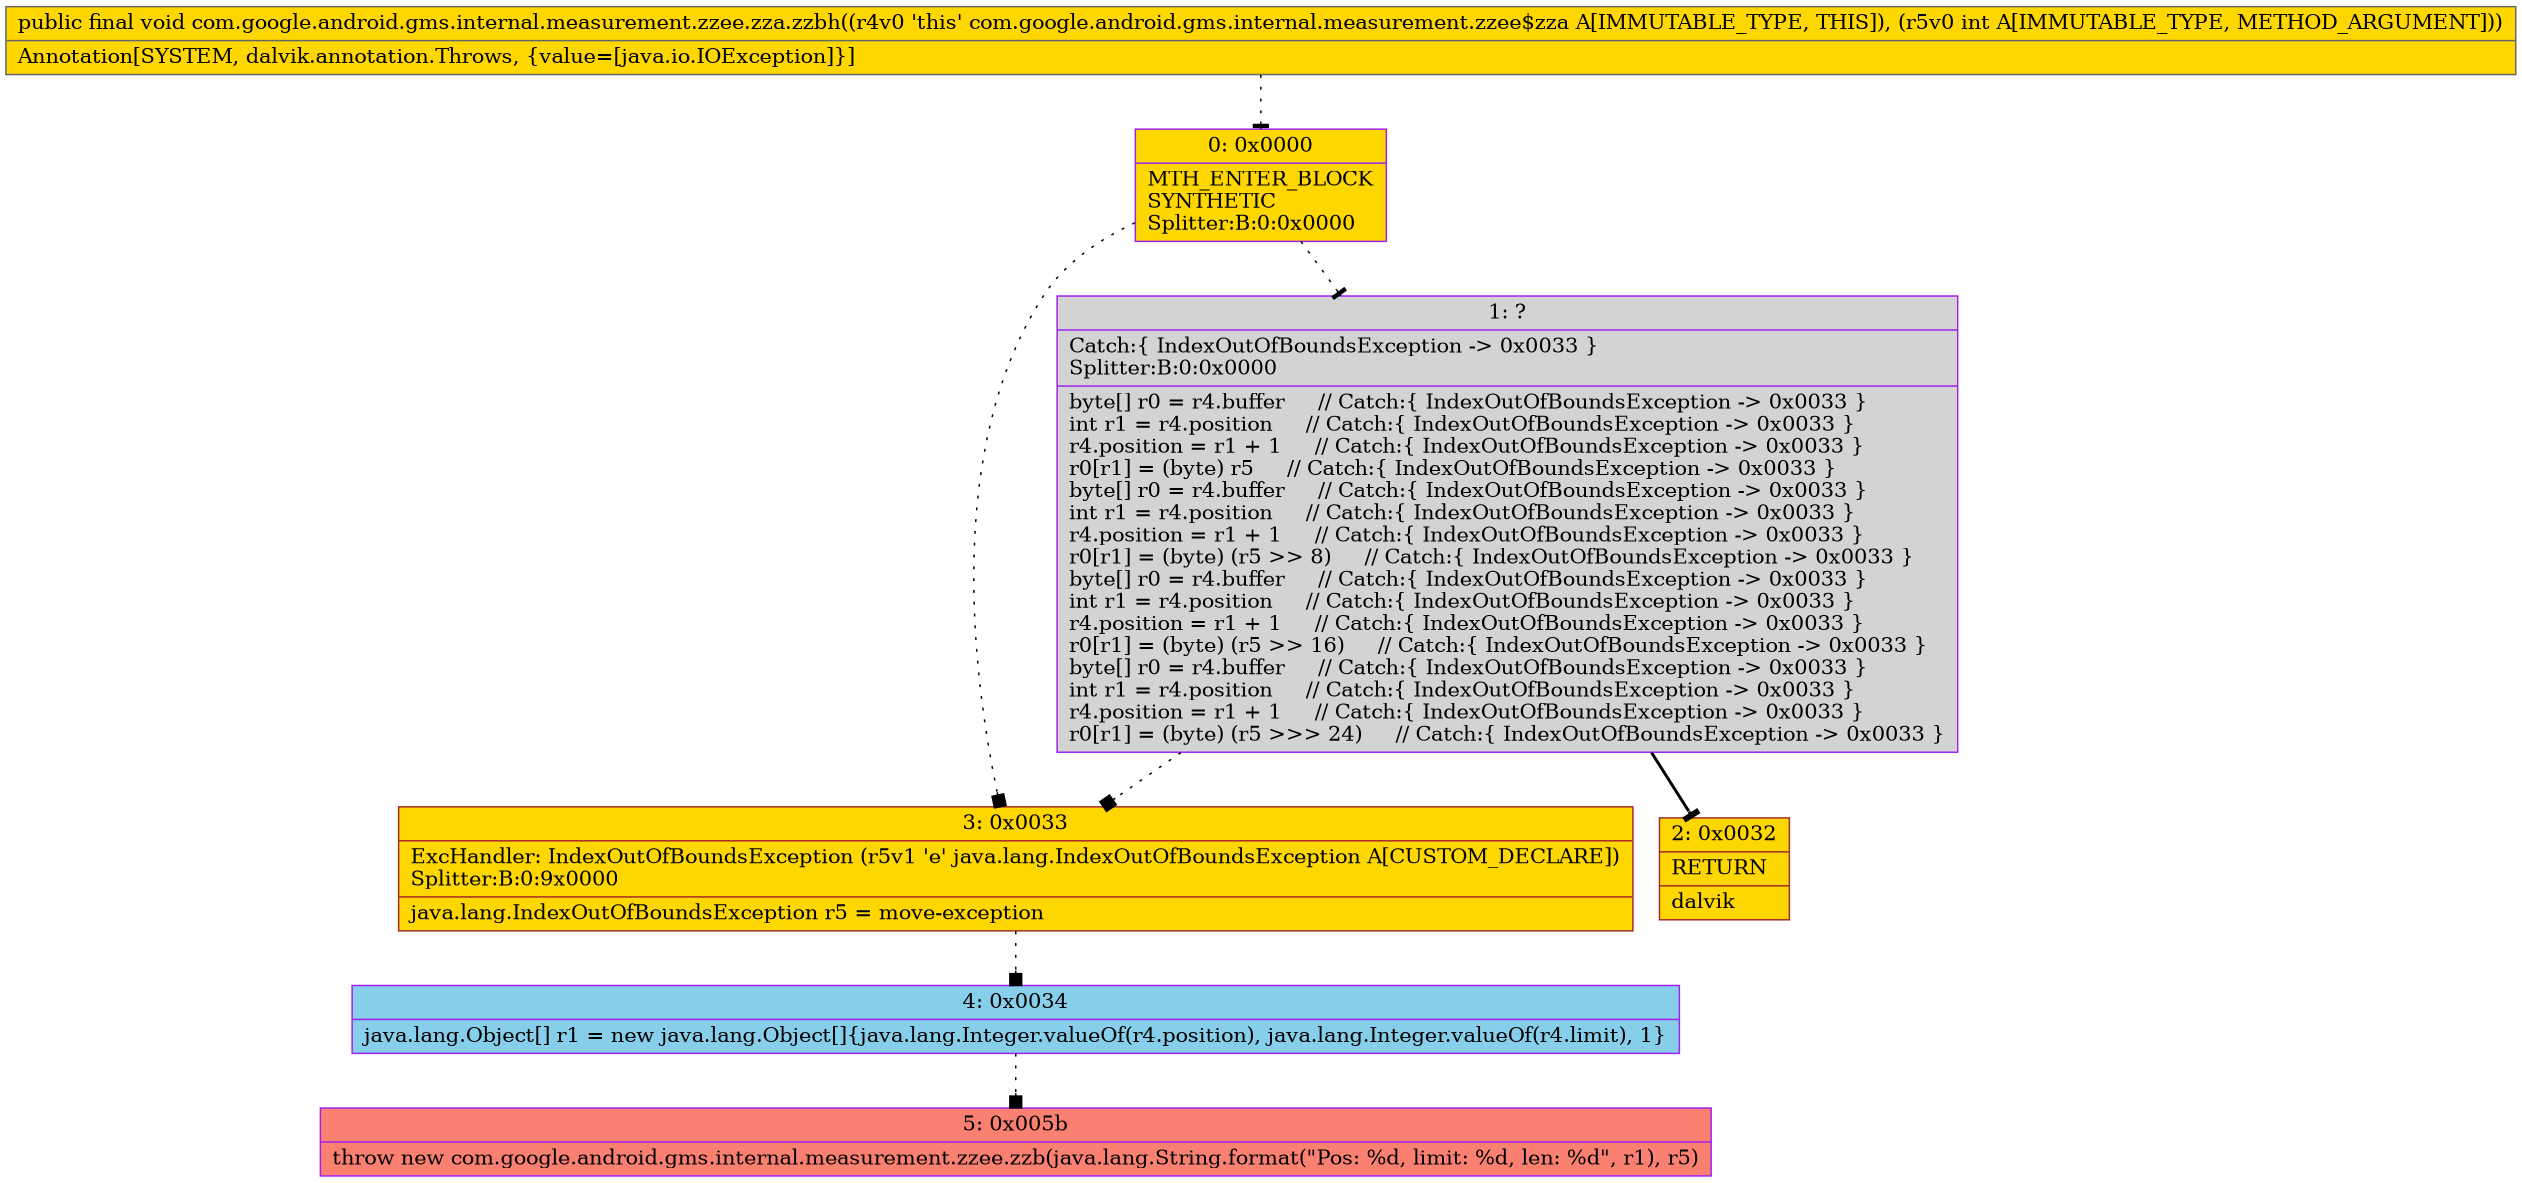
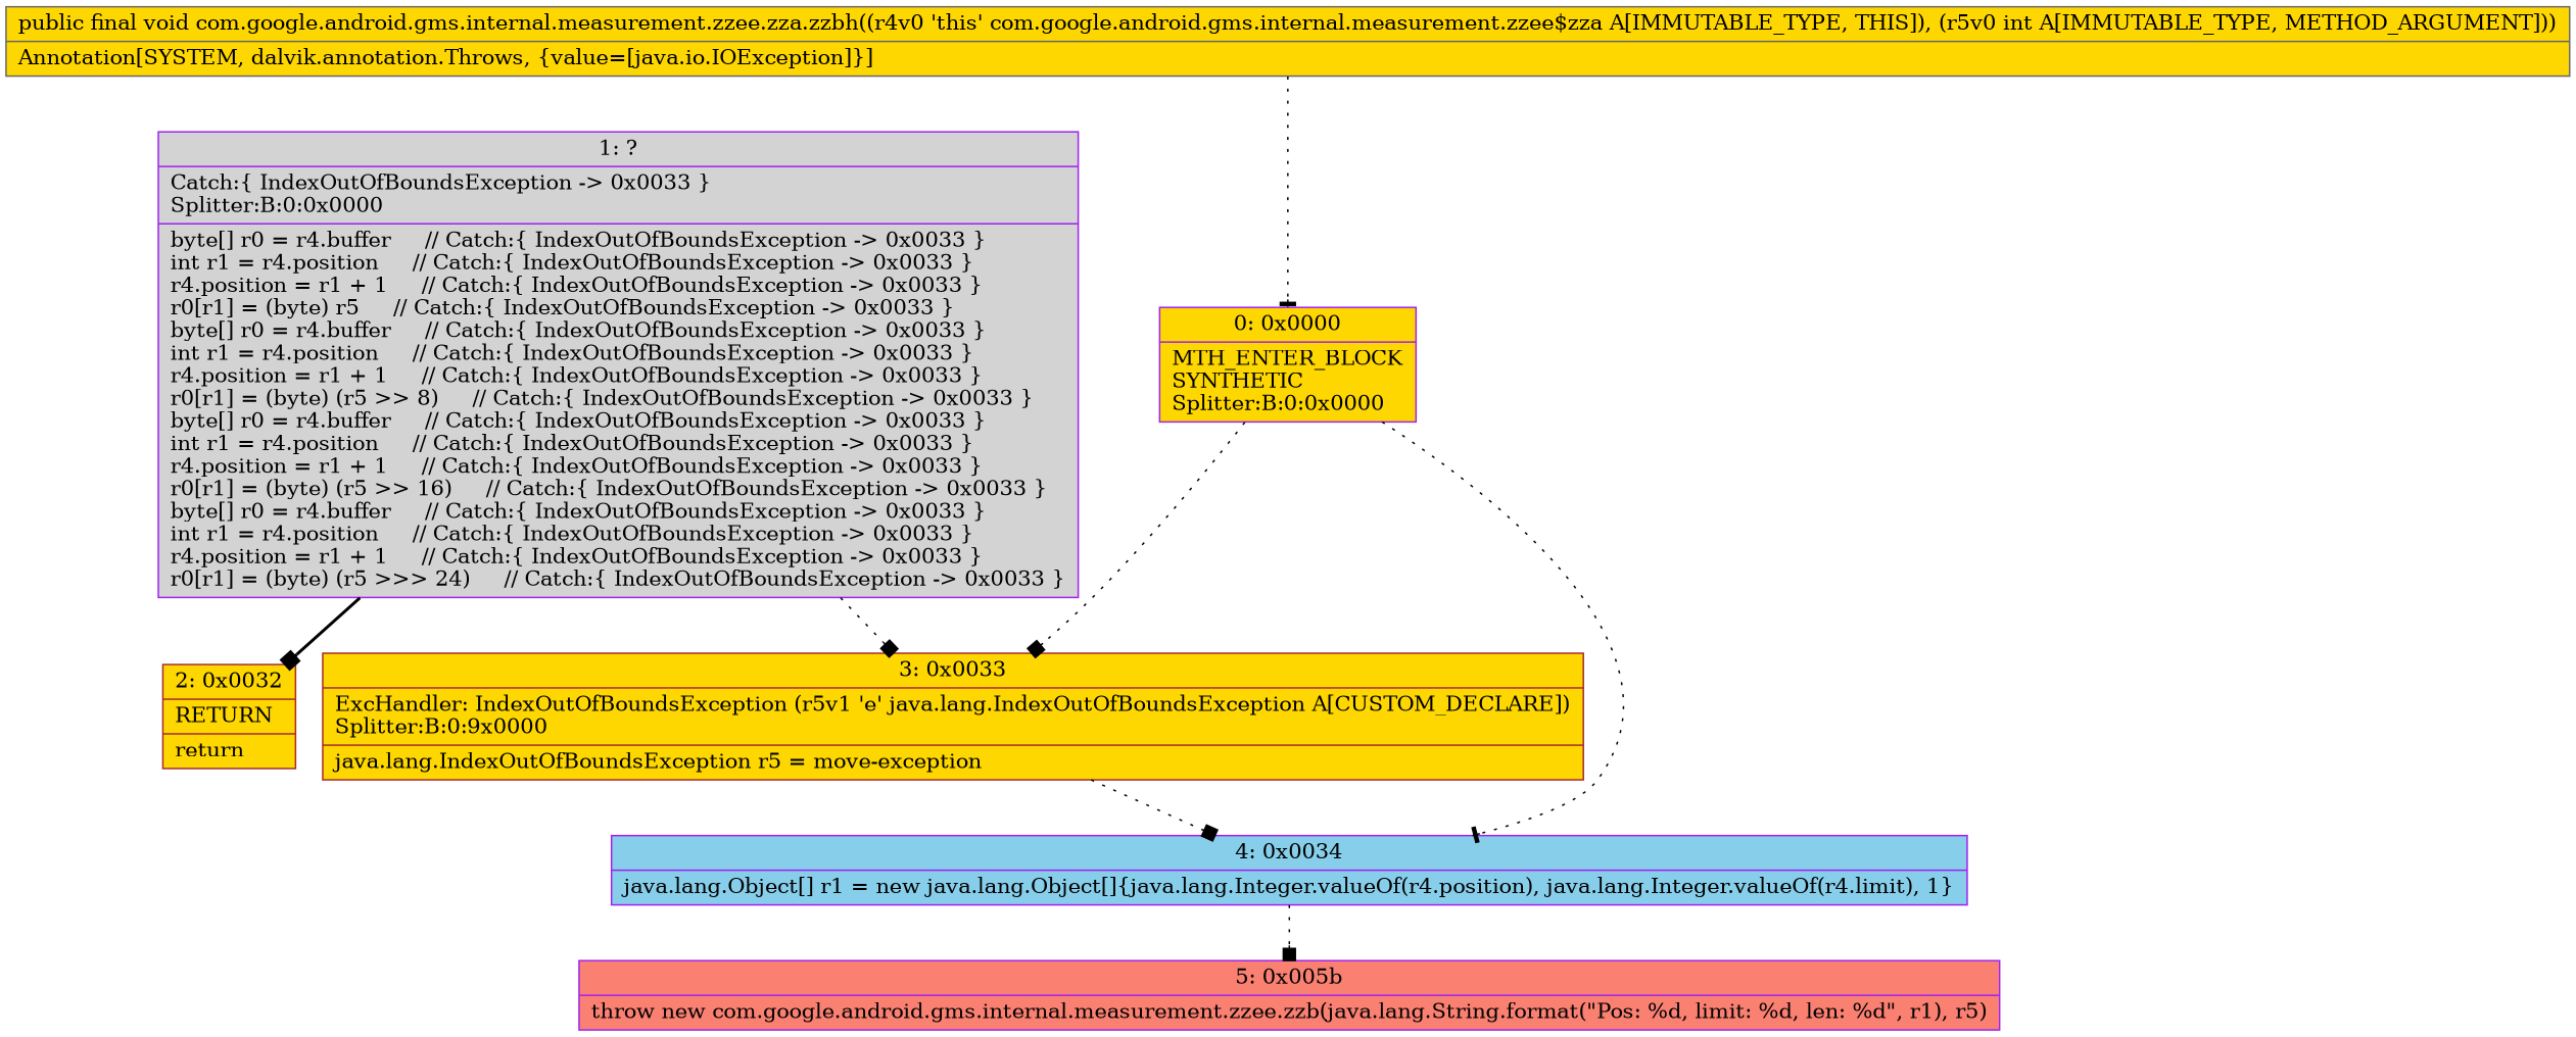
  digraph {
    node [color=purple fillcolor=gold shape=record style=filled]
    edge [arrowhead=box style=dotted]
    n1 [label="{0\:\ 0x0000|MTH_ENTER_BLOCK\lSYNTHETIC\lSplitter:B:0:0x0000\l}"]
    n2 [fillcolor=lightgrey label="{1\:\ ?|Catch:\{ IndexOutOfBoundsException \-\> 0x0033 \}\lSplitter:B:0:0x0000\l|byte[] r0 = r4.buffer     \/\/ Catch:\{ IndexOutOfBoundsException \-\> 0x0033 \}\lint r1 = r4.position     \/\/ Catch:\{ IndexOutOfBoundsException \-\> 0x0033 \}\lr4.position = r1 + 1     \/\/ Catch:\{ IndexOutOfBoundsException \-\> 0x0033 \}\lr0[r1] = (byte) r5     \/\/ Catch:\{ IndexOutOfBoundsException \-\> 0x0033 \}\lbyte[] r0 = r4.buffer     \/\/ Catch:\{ IndexOutOfBoundsException \-\> 0x0033 \}\lint r1 = r4.position     \/\/ Catch:\{ IndexOutOfBoundsException \-\> 0x0033 \}\lr4.position = r1 + 1     \/\/ Catch:\{ IndexOutOfBoundsException \-\> 0x0033 \}\lr0[r1] = (byte) (r5 \>\> 8)     \/\/ Catch:\{ IndexOutOfBoundsException \-\> 0x0033 \}\lbyte[] r0 = r4.buffer     \/\/ Catch:\{ IndexOutOfBoundsException \-\> 0x0033 \}\lint r1 = r4.position     \/\/ Catch:\{ IndexOutOfBoundsException \-\> 0x0033 \}\lr4.position = r1 + 1     \/\/ Catch:\{ IndexOutOfBoundsException \-\> 0x0033 \}\lr0[r1] = (byte) (r5 \>\> 16)     \/\/ Catch:\{ IndexOutOfBoundsException \-\> 0x0033 \}\lbyte[] r0 = r4.buffer     \/\/ Catch:\{ IndexOutOfBoundsException \-\> 0x0033 \}\lint r1 = r4.position     \/\/ Catch:\{ IndexOutOfBoundsException \-\> 0x0033 \}\lr4.position = r1 + 1     \/\/ Catch:\{ IndexOutOfBoundsException \-\> 0x0033 \}\lr0[r1] = (byte) (r5 \>\>\> 24)     \/\/ Catch:\{ IndexOutOfBoundsException \-\> 0x0033 \}\l}"]
    n3 [color=brown label="{3\:\ 0x0033|ExcHandler: IndexOutOfBoundsException (r5v1 'e' java.lang.IndexOutOfBoundsException A[CUSTOM_DECLARE])\lSplitter:B:0:9x0000\l|java.lang.IndexOutOfBoundsException r5 = move\-exception\l}"]
-   n4 [color=brown label="{2\:\ 0x0032|RETURN\l|dalvik\l}"]
+   n4 [color=brown label="{2\:\ 0x0032|RETURN\l|return\l}"]
    n5 [fillcolor=skyblue label="{4\:\ 0x0034|java.lang.Object[] r1 = new java.lang.Object[]\{java.lang.Integer.valueOf(r4.position), java.lang.Integer.valueOf(r4.limit), 1\}\l}"]
    n6 [fillcolor=salmon label="{5\:\ 0x005b|throw new com.google.android.gms.internal.measurement.zzee.zzb(java.lang.String.format(\"Pos: %d, limit: %d, len: %d\", r1), r5)\l}"]
    n7 [color=gray40 label="{public final void com.google.android.gms.internal.measurement.zzee.zza.zzbh((r4v0 'this' com.google.android.gms.internal.measurement.zzee$zza A[IMMUTABLE_TYPE, THIS]), (r5v0 int A[IMMUTABLE_TYPE, METHOD_ARGUMENT]))  | Annotation[SYSTEM, dalvik.annotation.Throws, \{value=[java.io.IOException]\}]\l}"]
-   n1 -> n2 [arrowhead=tee]
+   n1 -> n5 [arrowhead=tee]
    n1 -> n3
    n2 -> n3
-   n2 -> n4 [arrowhead=tee style=bold]
+   n2 -> n4 [style=bold]
    n3 -> n5
    n5 -> n6
    n7 -> n1 [arrowhead=tee]
  }
